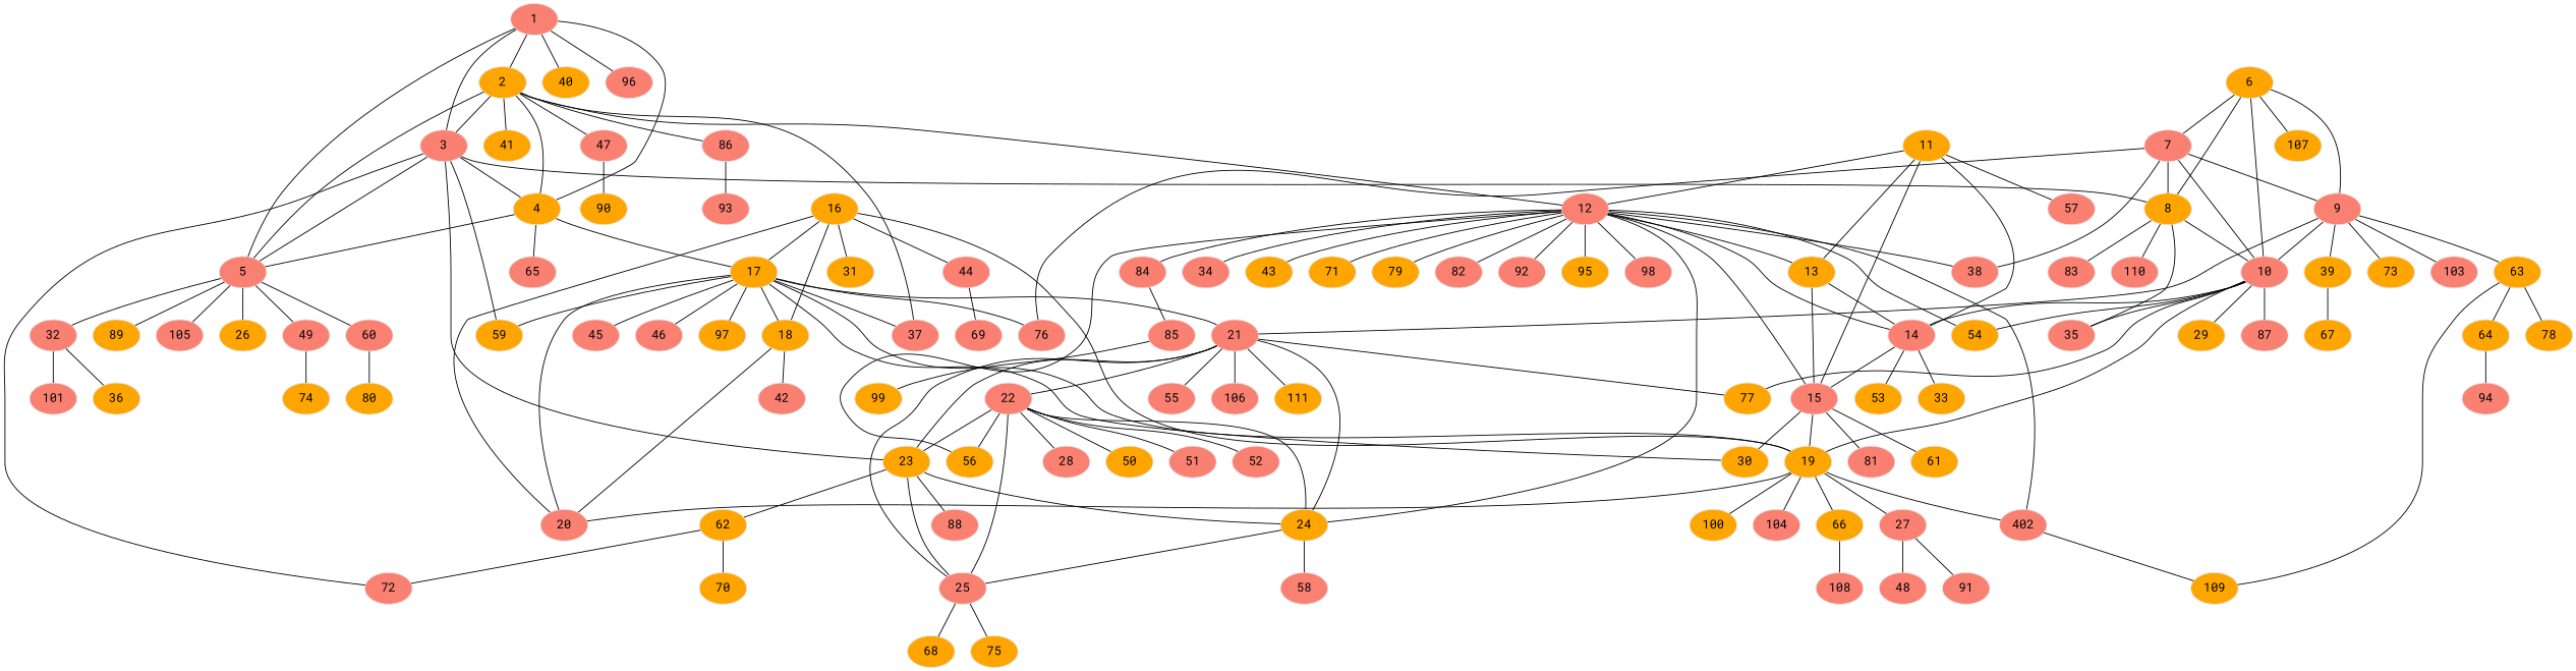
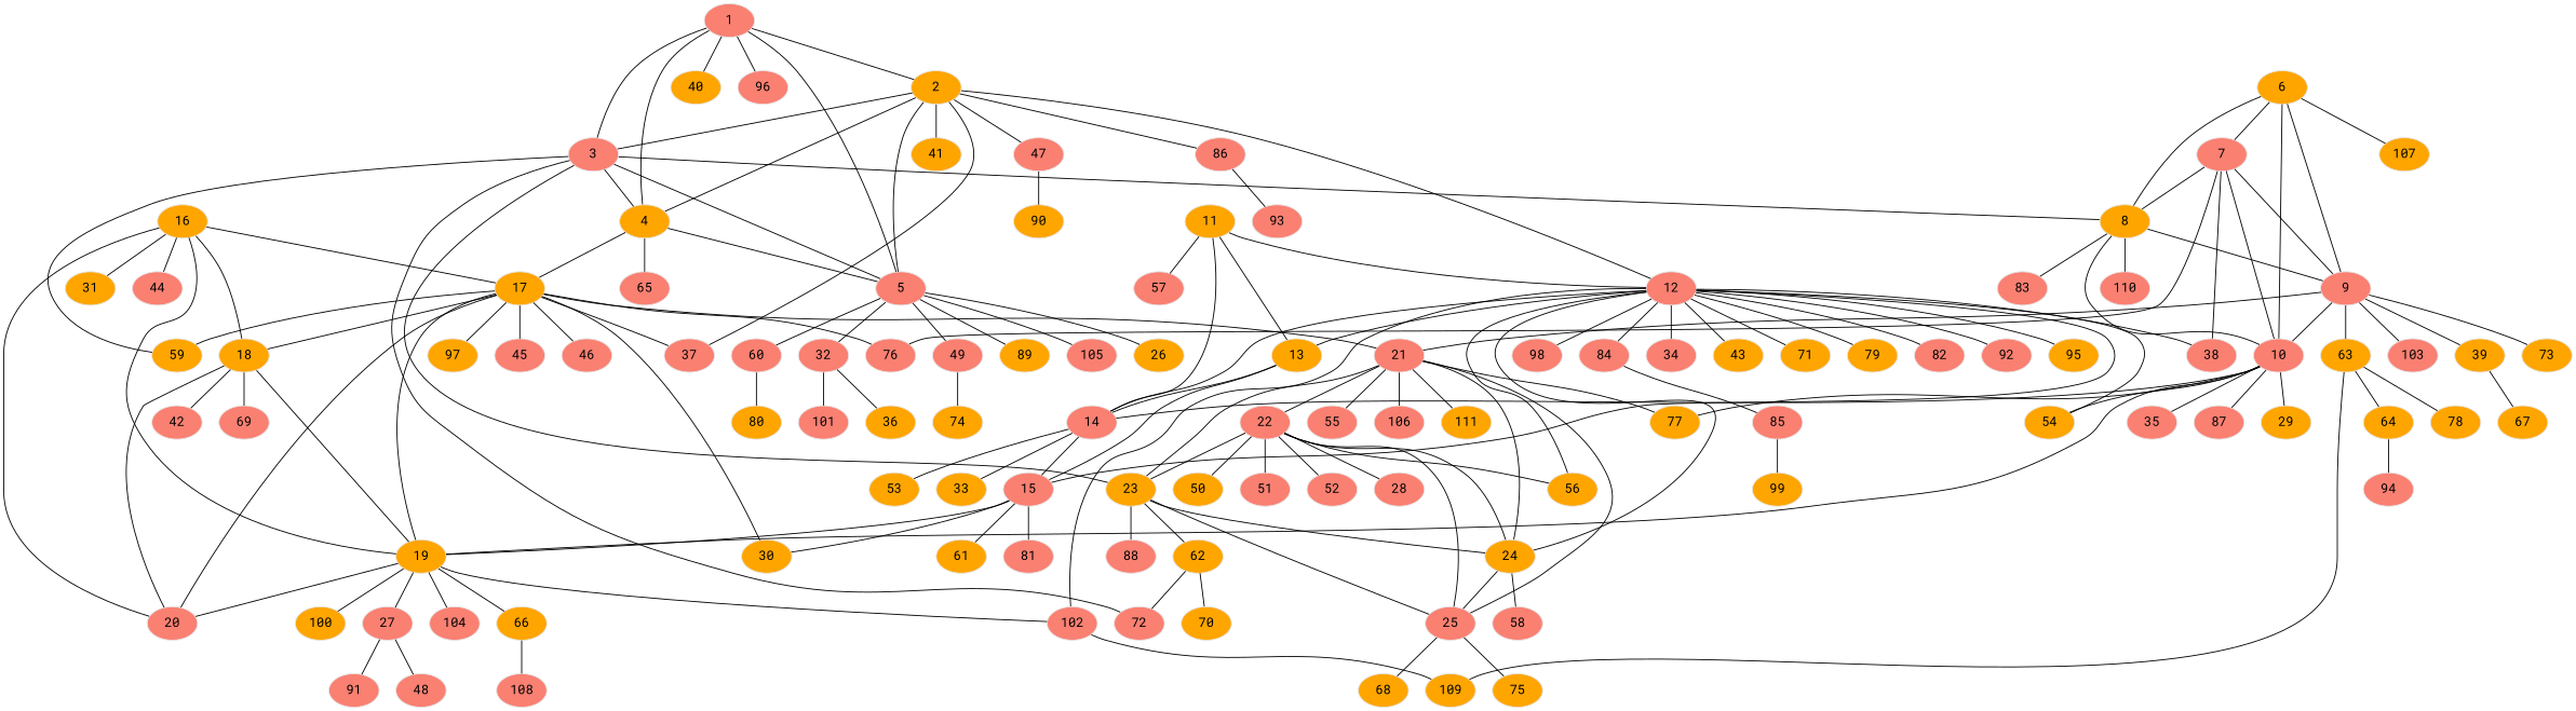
  graph {
    fontname="Roboto Mono"
    node [color=gray90 fillcolor=salmon fontname="Roboto Mono" style=filled]
    edge [fontname="Roboto Mono"]
    2 [fillcolor=orange]
    1
    3
    4 [fillcolor=orange]
    5
    40 [fillcolor=orange]
    96
    12
    37
    41 [fillcolor=orange]
    47
    86
    8 [fillcolor=orange]
    23 [fillcolor=orange]
    59 [fillcolor=orange]
    72
    17 [fillcolor=orange]
    65
    26 [fillcolor=orange]
    32
    49
    60
    89 [fillcolor=orange]
    105
    38
    14
    54 [fillcolor=orange]
    13 [fillcolor=orange]
    15
    24 [fillcolor=orange]
    34
    43 [fillcolor=orange]
    56 [fillcolor=orange]
    71 [fillcolor=orange]
    79 [fillcolor=orange]
    82
    84
    92
    95 [fillcolor=orange]
    98
-   102 [label=402]
+   102
    90 [fillcolor=orange]
    93
    9
    10
    83
    110
    25
    62 [fillcolor=orange]
    88
    76
    21
    19 [fillcolor=orange]
    30 [fillcolor=orange]
    18 [fillcolor=orange]
    20
    45
    46
    97 [fillcolor=orange]
    36 [fillcolor=orange]
    101
    74 [fillcolor=orange]
    80 [fillcolor=orange]
    6 [fillcolor=orange]
    7
    107 [fillcolor=orange]
    39 [fillcolor=orange]
    63 [fillcolor=orange]
    73 [fillcolor=orange]
    103
    29 [fillcolor=orange]
    35
    77 [fillcolor=orange]
    87
    22
    55
    106
    111 [fillcolor=orange]
    67 [fillcolor=orange]
    64 [fillcolor=orange]
    78 [fillcolor=orange]
    109 [fillcolor=orange]
    33 [fillcolor=orange]
    53 [fillcolor=orange]
    27
    66 [fillcolor=orange]
    100 [fillcolor=orange]
    104
    11 [fillcolor=orange]
    57
    61 [fillcolor=orange]
    81
    58
    85
    16 [fillcolor=orange]
    31 [fillcolor=orange]
    44
    42
    69
    48
    91
    108
    28
    50 [fillcolor=orange]
    51
    52
    68 [fillcolor=orange]
    75 [fillcolor=orange]
    70 [fillcolor=orange]
    94
    99 [fillcolor=orange]
    2 -- 3
    2 -- 4
    2 -- 5
    2 -- 12
    2 -- 37
    2 -- 41
    2 -- 47
    2 -- 86
    1 -- 2
    1 -- 3
    1 -- 4
    1 -- 5
    1 -- 40
    1 -- 96
    3 -- 4
    3 -- 5
    3 -- 8
    3 -- 23
    3 -- 59
    3 -- 72
    4 -- 5
    4 -- 17
    4 -- 65
    5 -- 26
    5 -- 32
    5 -- 49
    5 -- 60
    5 -- 89
    5 -- 105
    12 -- 38
    12 -- 14
    12 -- 54
    12 -- 13
    12 -- 15
    12 -- 24
    12 -- 34
    12 -- 43
    12 -- 56
    12 -- 71
    12 -- 79
    12 -- 82
    12 -- 84
    12 -- 92
    12 -- 95
    12 -- 98
    12 -- 102
    47 -- 90
    86 -- 93
-   8 -- 35
+   8 -- 9
    8 -- 10
    8 -- 83
    8 -- 110
    23 -- 24
    23 -- 25
    23 -- 62
    23 -- 88
    17 -- 37
    17 -- 59
    17 -- 76
    17 -- 21
    17 -- 19
    17 -- 30
    17 -- 18
    17 -- 20
    17 -- 45
    17 -- 46
    17 -- 97
    32 -- 36
    32 -- 101
    49 -- 74
    60 -- 80
    14 -- 15
    14 -- 33
    14 -- 53
    13 -- 14
    13 -- 15
    15 -- 19
    15 -- 30
    15 -- 61
    15 -- 81
    24 -- 25
    24 -- 58
    84 -- 85
    102 -- 109
    9 -- 10
    9 -- 21
    9 -- 39
    9 -- 63
    9 -- 73
    9 -- 103
    10 -- 14
    10 -- 54
    10 -- 19
    10 -- 29
    10 -- 35
    10 -- 77
    10 -- 87
    25 -- 68
    25 -- 75
    62 -- 72
    62 -- 70
    21 -- 23
    21 -- 24
    21 -- 25
    21 -- 77
    21 -- 22
    21 -- 55
    21 -- 106
    21 -- 111
    19 -- 102
    19 -- 20
    19 -- 27
    19 -- 66
    19 -- 100
    19 -- 104
+   18 -- 19
    18 -- 20
    18 -- 42
-   44 -- 69
+   18 -- 69
    6 -- 8
    6 -- 9
    6 -- 10
    6 -- 7
    6 -- 107
    7 -- 8
    7 -- 38
    7 -- 9
    7 -- 10
    7 -- 76
    39 -- 67
    63 -- 64
    63 -- 78
    63 -- 109
    22 -- 23
    22 -- 24
    22 -- 56
    22 -- 25
    22 -- 28
    22 -- 50
    22 -- 51
    22 -- 52
    64 -- 94
    27 -- 48
    27 -- 91
    66 -- 108
    11 -- 12
    11 -- 14
    11 -- 13
-   11 -- 15
    11 -- 57
    85 -- 99
    16 -- 17
    16 -- 19
    16 -- 18
    16 -- 20
    16 -- 31
    16 -- 44
  }
